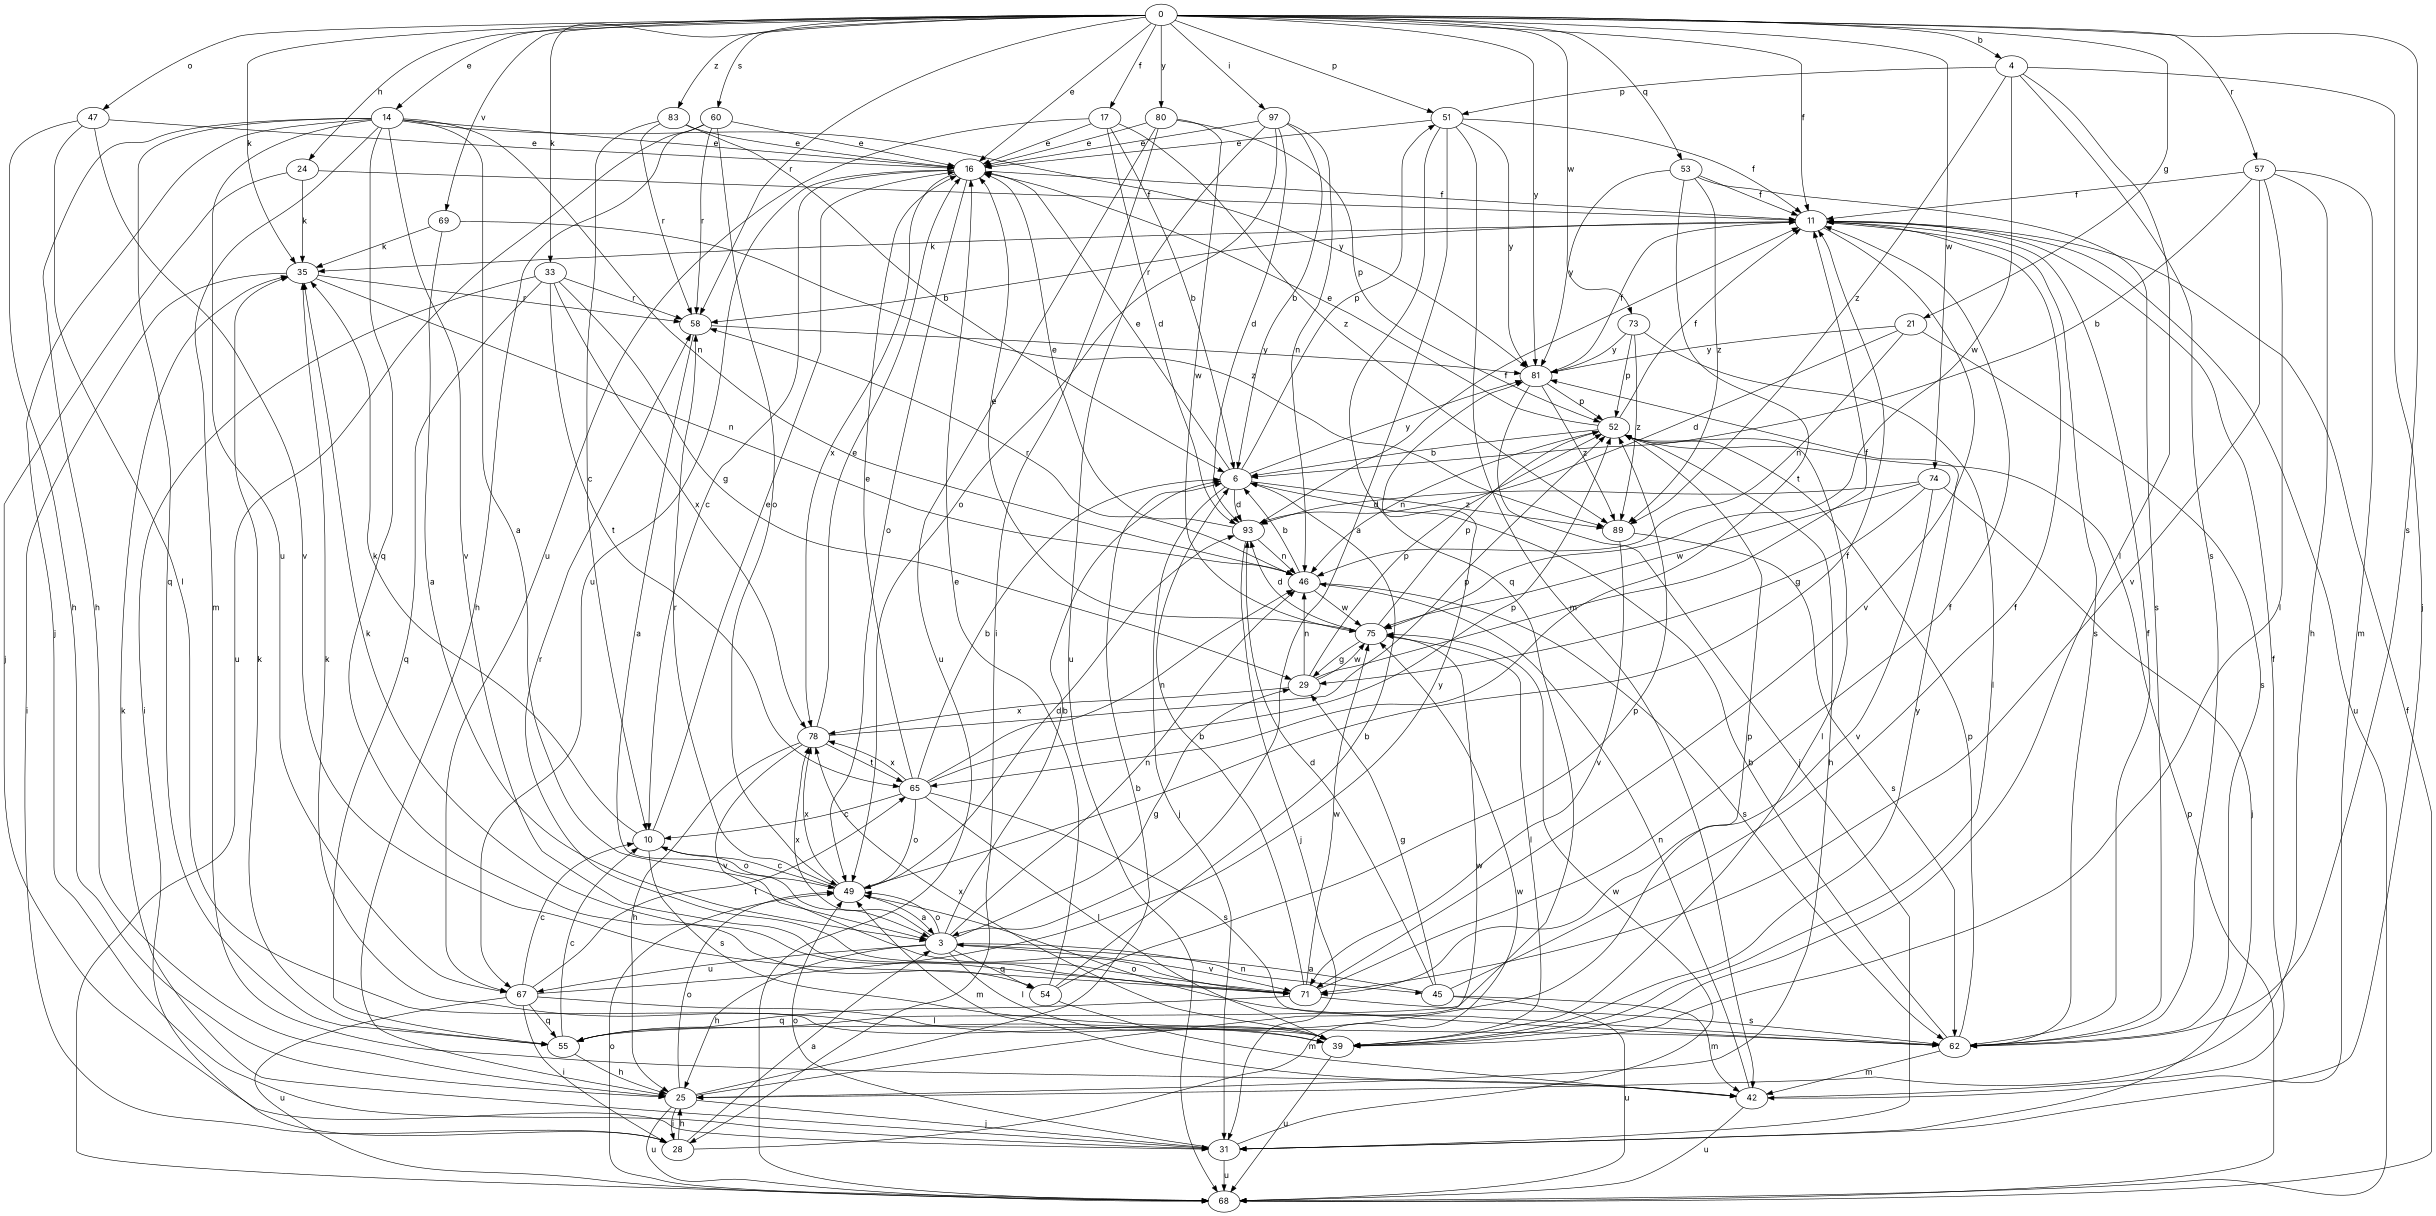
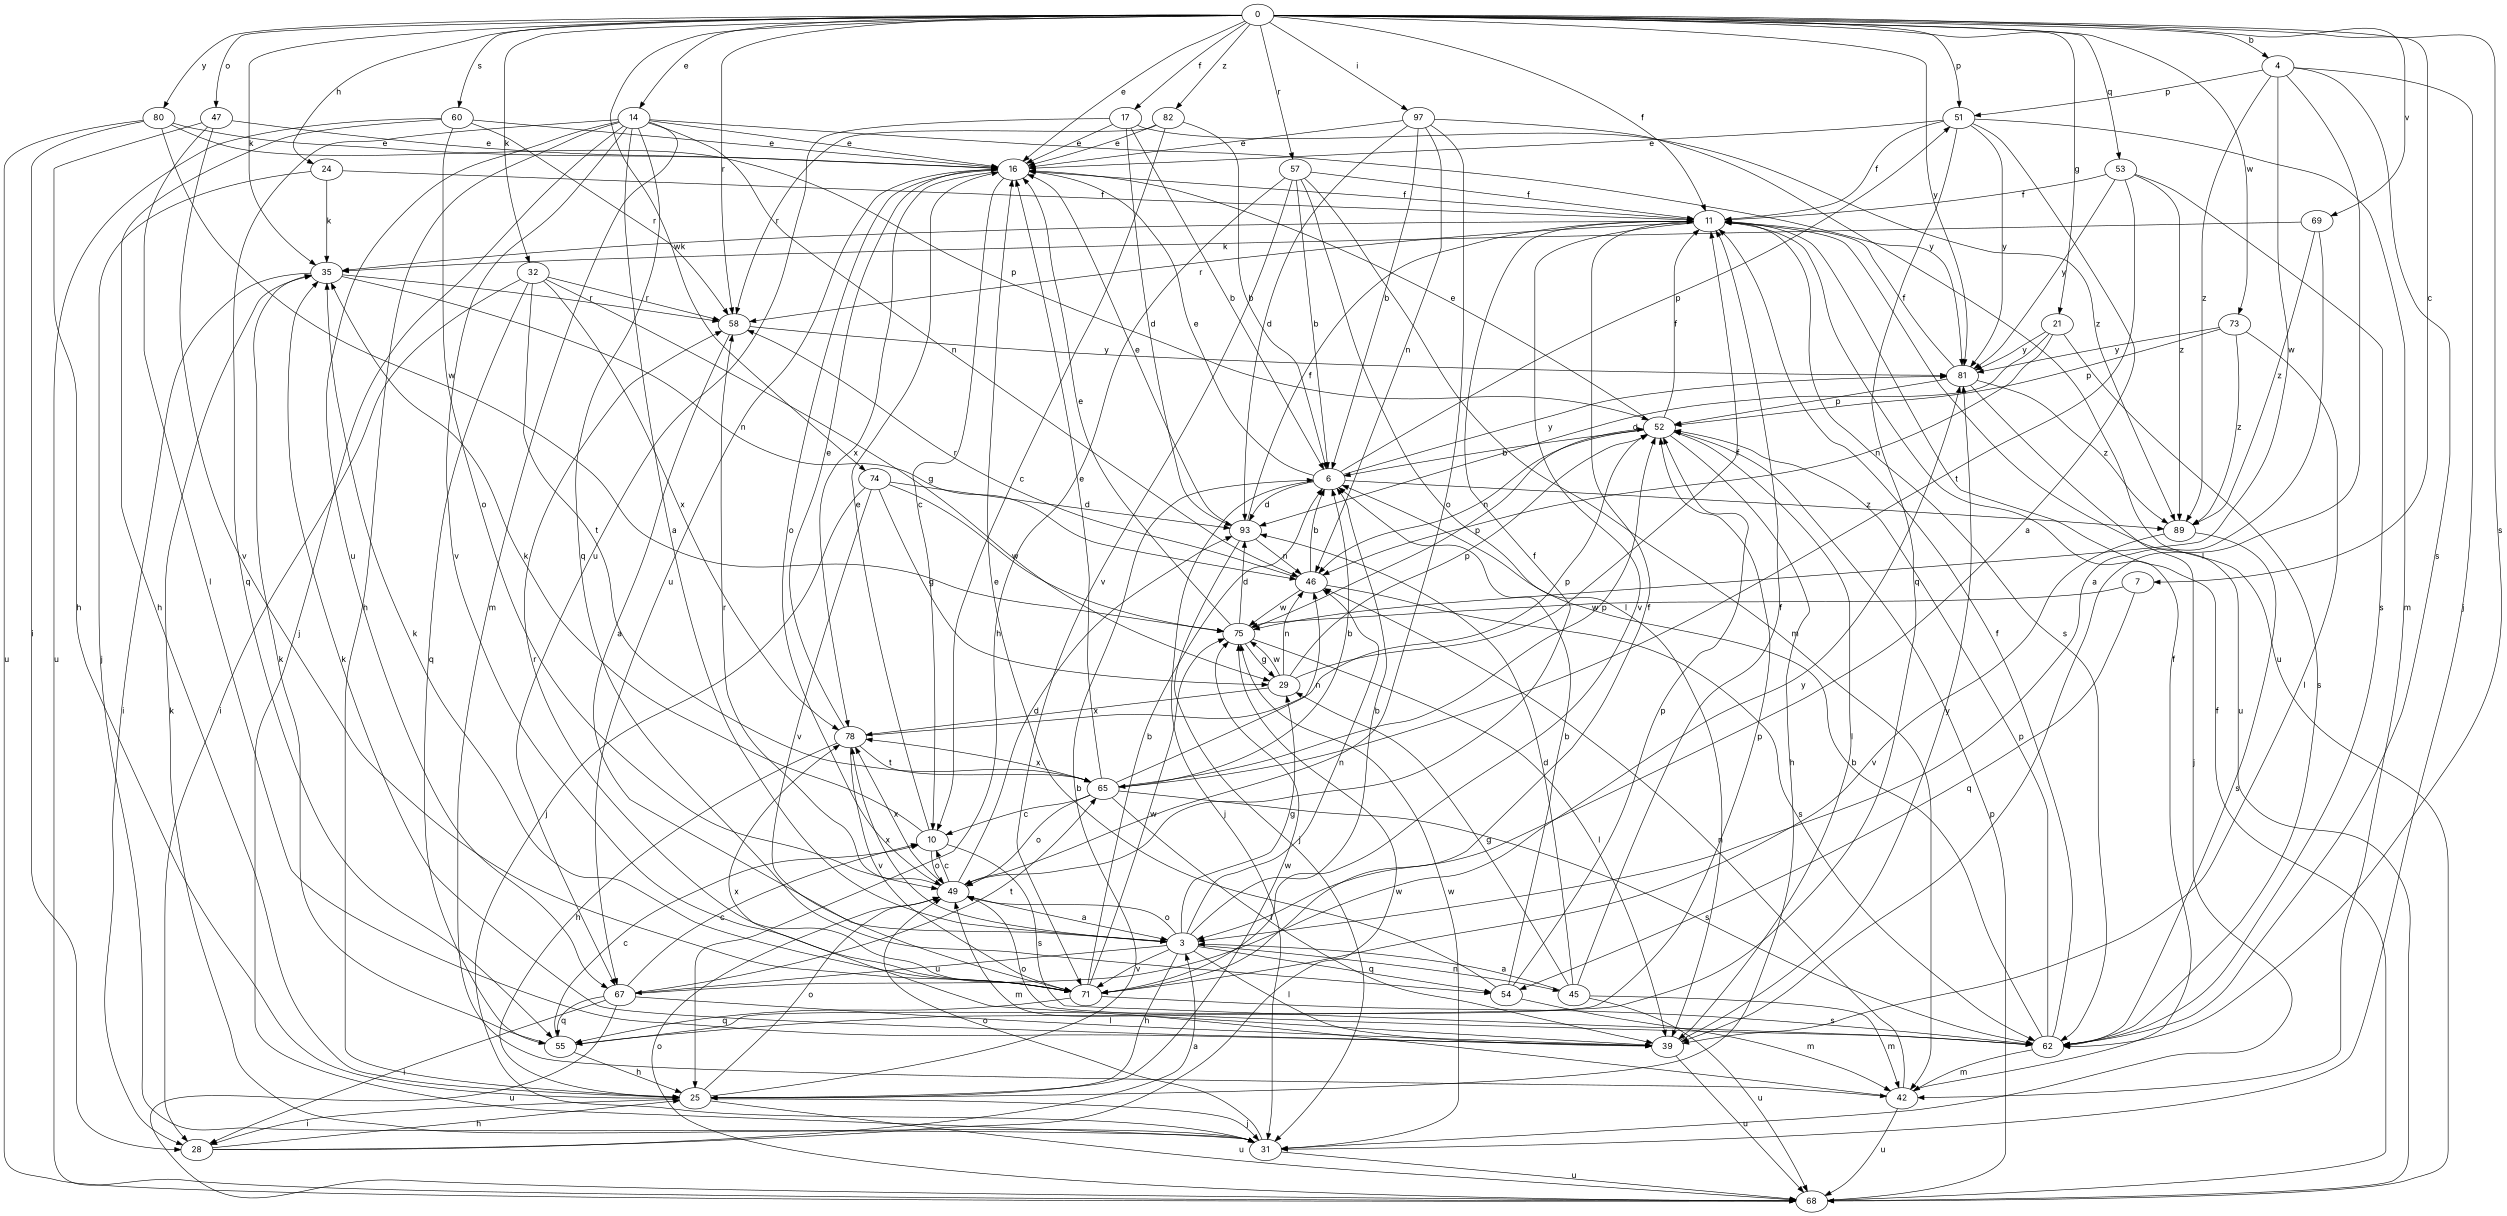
  strict digraph {
    fontname=Inter
    node [fontname=Inter]
    edge [fontname=Inter]
    0
    4
+   7
    14
    16
    17
    n7 [label=11]
    21
    24
    n10 [label=97]
-   33
+   33 [label=32]
    35
    47
    51
    53
    57
    58
    60
    62
    69
    73
    74
    80
    81
-   83
+   83 [label=82]
    39
    31
    75
    n29 [label=89]
    54
    3
    25
    46
    67
    71
    42
    55
    49
    78
    10
    6
    n42 [label=93]
    68
    n44 [label=29]
    28
    65
    52
    45
    0 -> 4 [label=b]
+   0 -> 7 [label=c]
    0 -> 14 [label=e]
    0 -> 16 [label=e]
    0 -> 17 [label=f]
    0 -> n7 [label=f]
    0 -> 21 [label=g]
    0 -> 24 [label=h]
    0 -> n10 [label=i]
    0 -> 33 [label=k]
    0 -> 35 [label=k]
    0 -> 47 [label=o]
    0 -> 51 [label=p]
    0 -> 53 [label=q]
    0 -> 57 [label=r]
    0 -> 58 [label=r]
    0 -> 60 [label=s]
    0 -> 62 [label=s]
    0 -> 69 [label=v]
    0 -> 73 [label=w]
    0 -> 74 [label=w]
    0 -> 80 [label=y]
    0 -> 81 [label=y]
    0 -> 83 [label=z]
    4 -> 51 [label=p]
    4 -> 62 [label=s]
    4 -> 39 [label=l]
    4 -> 31 [label=j]
    4 -> 75 [label=w]
    4 -> n29 [label=z]
+   7 -> 75 [label=w]
+   7 -> 54 [label=q]
    14 -> 16 [label=e]
    14 -> 81 [label=y]
    14 -> 31 [label=j]
    14 -> 54 [label=q]
    14 -> 3 [label=a]
    14 -> 25 [label=h]
    14 -> 46 [label=n]
    14 -> 67 [label=u]
    14 -> 71 [label=v]
    14 -> 42 [label=m]
    14 -> 55 [label=q]
    16 -> n7 [label=f]
    16 -> 67 [label=u]
    16 -> 49 [label=o]
    16 -> 78 [label=x]
    16 -> 10 [label=c]
    17 -> 16 [label=e]
    17 -> n29 [label=z]
    17 -> 67 [label=u]
    17 -> 6 [label=b]
    17 -> n42 [label=d]
    n7 -> 35 [label=k]
    n7 -> 58 [label=r]
    n7 -> 62 [label=s]
    n7 -> 71 [label=v]
    n7 -> 68 [label=u]
    21 -> 62 [label=s]
    21 -> 81 [label=y]
    21 -> 46 [label=n]
    21 -> n42 [label=d]
    24 -> n7 [label=f]
    24 -> 35 [label=k]
    24 -> 31 [label=j]
    n10 -> 16 [label=e]
    n10 -> 46 [label=n]
    n10 -> 49 [label=o]
    n10 -> 6 [label=b]
    n10 -> n42 [label=d]
    n10 -> 68 [label=u]
    33 -> 58 [label=r]
    33 -> 55 [label=q]
    33 -> 78 [label=x]
    33 -> n44 [label=g]
    33 -> 28 [label=i]
    33 -> 65 [label=t]
    35 -> 58 [label=r]
    35 -> 46 [label=n]
    35 -> 28 [label=i]
    47 -> 16 [label=e]
    47 -> 39 [label=l]
    47 -> 25 [label=h]
    47 -> 71 [label=v]
    51 -> 16 [label=e]
    51 -> n7 [label=f]
    51 -> 81 [label=y]
    51 -> 3 [label=a]
    51 -> 42 [label=m]
    51 -> 55 [label=q]
    53 -> n7 [label=f]
    53 -> 62 [label=s]
    53 -> 81 [label=y]
    53 -> n29 [label=z]
    53 -> 65 [label=t]
    57 -> n7 [label=f]
    57 -> 39 [label=l]
    57 -> 25 [label=h]
    57 -> 71 [label=v]
    57 -> 42 [label=m]
    57 -> 6 [label=b]
    58 -> 81 [label=y]
    58 -> 3 [label=a]
    60 -> 16 [label=e]
    60 -> 58 [label=r]
    60 -> 25 [label=h]
    60 -> 49 [label=o]
    60 -> 68 [label=u]
    62 -> n7 [label=f]
    62 -> 42 [label=m]
    62 -> 49 [label=o]
    62 -> 6 [label=b]
    62 -> 52 [label=p]
    69 -> 35 [label=k]
    69 -> n29 [label=z]
    69 -> 3 [label=a]
    73 -> 81 [label=y]
    73 -> 39 [label=l]
    73 -> n29 [label=z]
    73 -> 52 [label=p]
    74 -> 31 [label=j]
    74 -> 75 [label=w]
    74 -> 71 [label=v]
    74 -> n42 [label=d]
    74 -> n44 [label=g]
    80 -> 16 [label=e]
    80 -> 75 [label=w]
    80 -> 68 [label=u]
    80 -> 28 [label=i]
    80 -> 52 [label=p]
    81 -> n7 [label=f]
    81 -> 31 [label=j]
    81 -> n29 [label=z]
    81 -> 52 [label=p]
    83 -> 16 [label=e]
    83 -> 58 [label=r]
    83 -> 10 [label=c]
    83 -> 6 [label=b]
    39 -> 35 [label=k]
    39 -> 81 [label=y]
    39 -> 78 [label=x]
    39 -> 68 [label=u]
    31 -> 35 [label=k]
    31 -> 75 [label=w]
    31 -> 49 [label=o]
    31 -> 68 [label=u]
    75 -> 16 [label=e]
    75 -> 39 [label=l]
    75 -> n42 [label=d]
    75 -> n44 [label=g]
    75 -> 52 [label=p]
    n29 -> 62 [label=s]
    n29 -> 71 [label=v]
    54 -> 16 [label=e]
    54 -> 42 [label=m]
    54 -> 6 [label=b]
    54 -> 52 [label=p]
    3 -> 39 [label=l]
    3 -> 54 [label=q]
    3 -> 25 [label=h]
    3 -> 46 [label=n]
    3 -> 67 [label=u]
    3 -> 71 [label=v]
    3 -> 49 [label=o]
    3 -> 78 [label=x]
    3 -> 6 [label=b]
    3 -> n44 [label=g]
    3 -> 45 [label=n]
    25 -> 31 [label=j]
    25 -> 75 [label=w]
    25 -> 49 [label=o]
    25 -> 6 [label=b]
    25 -> 68 [label=u]
    25 -> 28 [label=i]
    46 -> 58 [label=r]
    46 -> 62 [label=s]
    46 -> 75 [label=w]
    46 -> 6 [label=b]
    67 -> 81 [label=y]
    67 -> 39 [label=l]
    67 -> 55 [label=q]
    67 -> 10 [label=c]
    67 -> 68 [label=u]
    67 -> 28 [label=i]
    67 -> 65 [label=t]
    71 -> n7 [label=f]
    71 -> 35 [label=k]
    71 -> 58 [label=r]
    71 -> 62 [label=s]
    71 -> 75 [label=w]
    71 -> 55 [label=q]
    71 -> 6 [label=b]
    42 -> n7 [label=f]
    42 -> 46 [label=n]
    42 -> 49 [label=m]
    42 -> 68 [label=u]
    55 -> 35 [label=k]
    55 -> 25 [label=h]
    55 -> 10 [label=c]
    55 -> 52 [label=p]
    49 -> n7 [label=f]
    49 -> 58 [label=r]
    49 -> 3 [label=a]
    49 -> 78 [label=x]
    49 -> 10 [label=c]
    49 -> n42 [label=d]
    78 -> 16 [label=e]
    78 -> 25 [label=h]
    78 -> 71 [label=v]
    78 -> 65 [label=t]
    78 -> 52 [label=p]
    10 -> 16 [label=e]
    10 -> 35 [label=k]
    10 -> 62 [label=s]
    10 -> 49 [label=o]
    6 -> 16 [label=e]
    6 -> 51 [label=p]
    6 -> 81 [label=y]
    6 -> 31 [label=j]
    6 -> n29 [label=z]
    6 -> n42 [label=d]
    n42 -> 16 [label=e]
    n42 -> n7 [label=f]
    n42 -> 31 [label=j]
    n42 -> 46 [label=n]
    68 -> n7 [label=f]
    68 -> 49 [label=o]
    68 -> 52 [label=p]
    n44 -> n7 [label=f]
    n44 -> 75 [label=w]
    n44 -> 46 [label=n]
    n44 -> 78 [label=x]
    n44 -> 52 [label=p]
    28 -> 75 [label=w]
    28 -> 3 [label=a]
    28 -> 25 [label=h]
    65 -> 16 [label=e]
    65 -> 62 [label=s]
    65 -> 39 [label=l]
    65 -> 46 [label=n]
    65 -> 49 [label=o]
    65 -> 78 [label=x]
    65 -> 10 [label=c]
    65 -> 6 [label=b]
    65 -> 52 [label=p]
    52 -> 16 [label=e]
    52 -> n7 [label=f]
    52 -> 39 [label=l]
    52 -> 25 [label=h]
    52 -> 46 [label=n]
    52 -> 6 [label=b]
    45 -> n7 [label=f]
    45 -> 3 [label=a]
    45 -> 42 [label=m]
    45 -> n42 [label=d]
    45 -> 68 [label=u]
    45 -> n44 [label=g]
  }
